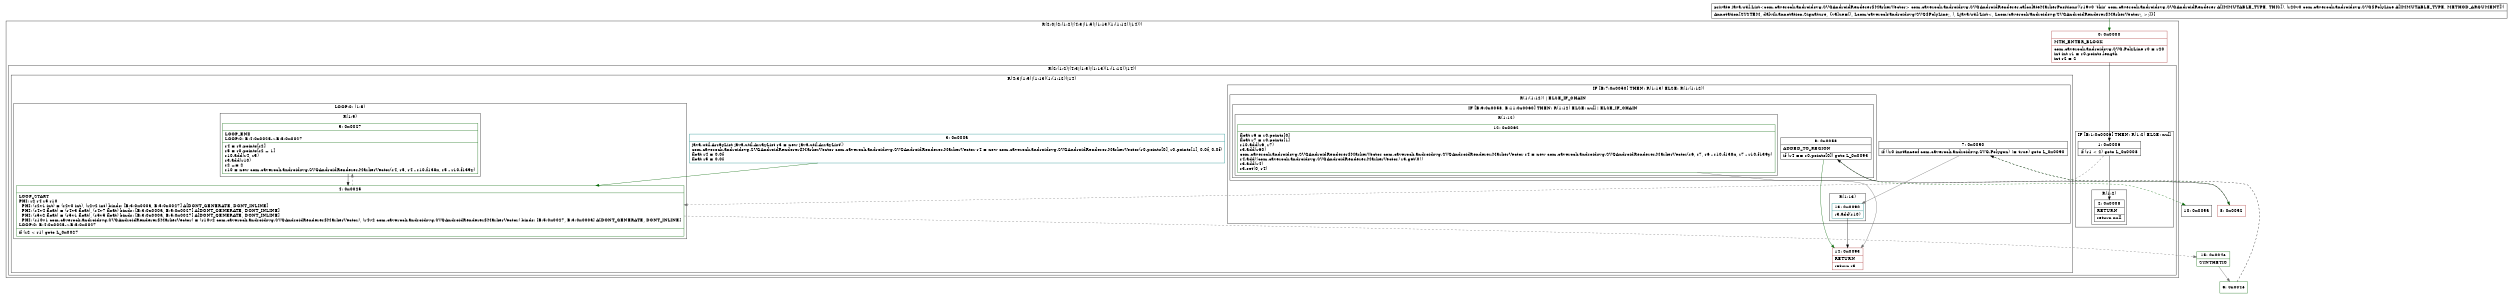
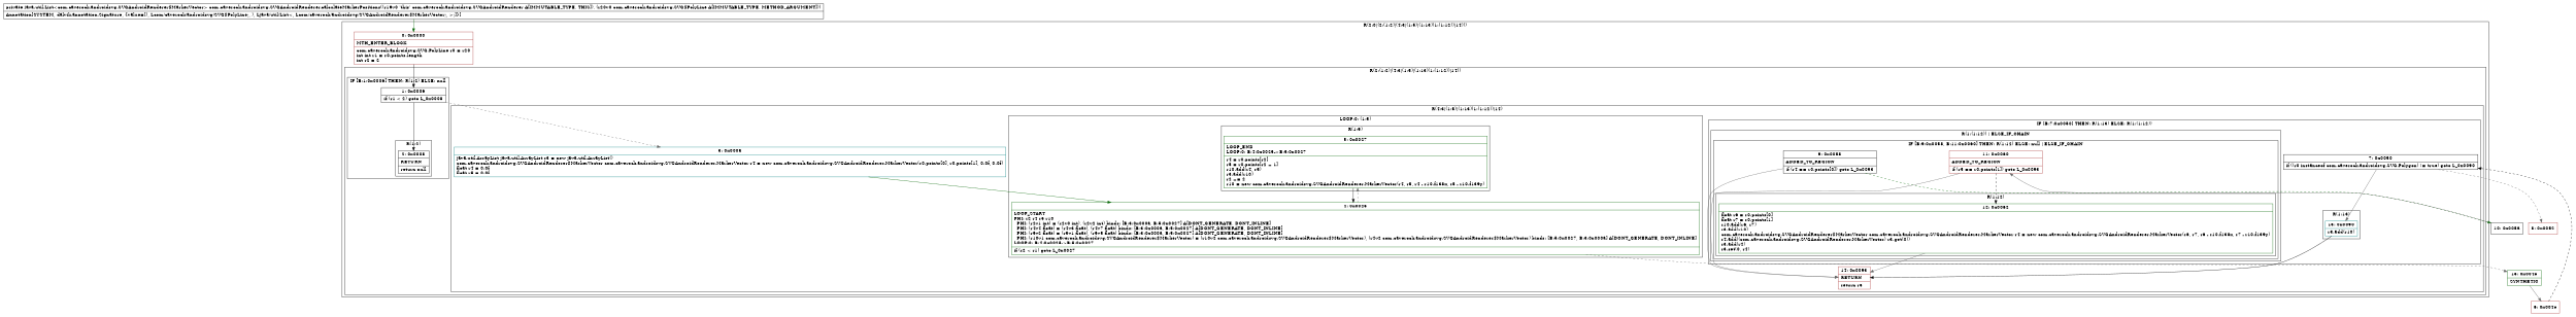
  digraph {
    node [color=black shape=record]
    edge [color=gray40]
    n1 [label="{2\:\ 0x0008|RETURN\l|return null\l}"]
    n2 [label="{1\:\ 0x0006|if (r1 \< 2) goto L_0x0008\l}"]
    n3 [color=darkgreen label="{5\:\ 0x0027|LOOP_END\lLOOP:0: B:4:0x0025\-\>B:5:0x0027\l|r4 = r0.points[r2]\lr5 = r0.points[r2 + 1]\lr10.add(r4, r5)\lr3.add(r10)\lr2 += 2\lr10 = new com.caverock.androidsvg.SVGAndroidRenderer.MarkerVector(r4, r5, r4 \- r10.f138x, r5 \- r10.f139y)\l}"]
    n4 [color=darkgreen label="{4\:\ 0x0025|LOOP_START\lPHI: r2 r4 r5 r10 \l  PHI: (r2v1 int) = (r2v0 int), (r2v2 int) binds: [B:3:0x000a, B:5:0x0027] A[DONT_GENERATE, DONT_INLINE]\l  PHI: (r4v4 float) = (r4v3 float), (r4v7 float) binds: [B:3:0x000a, B:5:0x0027] A[DONT_GENERATE, DONT_INLINE]\l  PHI: (r5v2 float) = (r5v1 float), (r5v5 float) binds: [B:3:0x000a, B:5:0x0027] A[DONT_GENERATE, DONT_INLINE]\l  PHI: (r10v1 com.caverock.androidsvg.SVGAndroidRenderer$MarkerVector) = (r10v2 com.caverock.androidsvg.SVGAndroidRenderer$MarkerVector), (r4v2 com.caverock.androidsvg.SVGAndroidRenderer$MarkerVector) binds: [B:5:0x0027, B:3:0x000a] A[DONT_GENERATE, DONT_INLINE]\lLOOP:0: B:4:0x0025\-\>B:5:0x0027\l|if (r2 \< r1) goto L_0x0027\l}"]
    n5 [color=teal label="{13\:\ 0x0090|r3.add(r10)\l}"]
-   n6 [color=darkgreen label="{12\:\ 0x0062|float r6 = r0.points[0]\lfloat r7 = r0.points[1]\lr10.add(r6, r7)\lr3.add(r60)\lcom.caverock.androidsvg.SVGAndroidRenderer$MarkerVector com.caverock.androidsvg.SVGAndroidRenderer.MarkerVector r4 = new com.caverock.androidsvg.SVGAndroidRenderer.MarkerVector(r6, r7, r6 \- r10.f138x, r7 \- r10.f139y)\lr4.add((com.caverock.androidsvg.SVGAndroidRenderer.MarkerVector) r3.get(0))\lr3.add(r4)\lr3.set(0, r4)\l}"]
+   n6 [color=darkgreen label="{12\:\ 0x0062|float r6 = r0.points[0]\lfloat r7 = r0.points[1]\lr10.add(r6, r7)\lr3.add(r10)\lcom.caverock.androidsvg.SVGAndroidRenderer$MarkerVector com.caverock.androidsvg.SVGAndroidRenderer.MarkerVector r4 = new com.caverock.androidsvg.SVGAndroidRenderer.MarkerVector(r6, r7, r6 \- r10.f138x, r7 \- r10.f139y)\lr4.add((com.caverock.androidsvg.SVGAndroidRenderer.MarkerVector) r3.get(0))\lr3.add(r4)\lr3.set(0, r4)\l}"]
    n7 [label="{9\:\ 0x0058|ADDED_TO_REGION\l|if (r4 == r0.points[0]) goto L_0x0093\l}"]
+   n8 [color=brown label="{11\:\ 0x0060|ADDED_TO_REGION\l|if (r5 == r0.points[1]) goto L_0x0093\l}"]
    n9 [label="{7\:\ 0x0050|if ((r0 instanceof com.caverock.androidsvg.SVG.Polygon) != true) goto L_0x0090\l}"]
    n10 [color=teal label="{3\:\ 0x000a|java.util.ArrayList java.util.ArrayList r3 = new java.util.ArrayList()\lcom.caverock.androidsvg.SVGAndroidRenderer$MarkerVector com.caverock.androidsvg.SVGAndroidRenderer.MarkerVector r4 = new com.caverock.androidsvg.SVGAndroidRenderer.MarkerVector(r0.points[0], r0.points[1], 0.0f, 0.0f)\lfloat r4 = 0.0f\lfloat r5 = 0.0f\l}"]
    n11 [color=brown label="{14\:\ 0x0093|RETURN\l|return r3\l}"]
    n12 [color=brown label="{0\:\ 0x0000|MTH_ENTER_BLOCK\l|com.caverock.androidsvg.SVG.PolyLine r0 = r20\lint int r1 = r0.points.length\lint r2 = 2\l}"]
    n13 [color=darkgreen label="{15\:\ 0x004e|SYNTHETIC\l}"]
    n14 [label="{10\:\ 0x005a}"]
    n15 [color=brown label="{8\:\ 0x0052}"]
-   n16 [color=darkgreen label="{6\:\ 0x004e}"]
+   n16 [color=brown label="{6\:\ 0x004e}"]
    n17 [label="{private java.util.List\<com.caverock.androidsvg.SVGAndroidRenderer$MarkerVector\> com.caverock.androidsvg.SVGAndroidRenderer.calculateMarkerPositions((r19v0 'this' com.caverock.androidsvg.SVGAndroidRenderer A[IMMUTABLE_TYPE, THIS]), (r20v0 com.caverock.androidsvg.SVG$PolyLine A[IMMUTABLE_TYPE, METHOD_ARGUMENT]))  | Annotation[SYSTEM, dalvik.annotation.Signature, \{value=[(, Lcom\/caverock\/androidsvg\/SVG$PolyLine;, ), Ljava\/util\/List\<, Lcom\/caverock\/androidsvg\/SVGAndroidRenderer$MarkerVector;, \>;]\}]\l}"]
    subgraph cluster_1 {
      label="R(2:0|(2:(1:2)|(4:3|(1:5)|(1:13)(1:(1:12))|14)))"
      n12
      subgraph cluster_2 {
        label="R(2:(1:2)|(4:3|(1:5)|(1:13)(1:(1:12))|14))"
        subgraph cluster_3 {
          label="IF [B:1:0x0006] THEN: R(1:2) ELSE: null"
          n2
          subgraph cluster_4 {
            label="R(1:2)"
            n1
          }
        }
        subgraph cluster_5 {
          label="R(4:3|(1:5)|(1:13)(1:(1:12))|14)"
          n10
          n11
          subgraph cluster_6 {
            label="LOOP:0: (1:5)"
            n4
            subgraph cluster_7 {
              label="R(1:9)"
              n3
            }
          }
          subgraph cluster_8 {
            label="IF [B:7:0x0050] THEN: R(1:13) ELSE: R(1:(1:12))"
            n9
            subgraph cluster_9 {
              label="R(1:13)"
              n5
            }
            subgraph cluster_10 {
              label="R(1:(1:12)) | ELSE_IF_CHAIN\l"
              subgraph cluster_11 {
                label="IF [B:9:0x0058, B:11:0x0060] THEN: R(1:12) ELSE: null | ELSE_IF_CHAIN\l"
                n7
+               n8
                subgraph cluster_12 {
                  label="R(1:12)"
                  n6
                }
              }
            }
          }
        }
      }
    }
    n2 -> n1 [color=black]
-   n2 -> n4 [style=dashed]
+   n2 -> n10 [style=dashed]
    n3 -> n4 [color=black]
    n4 -> n3 [style=dashed]
    n4 -> n13 [style=dashed]
    n5 -> n11 [color=black]
    n6 -> n11
-   n7 -> n11 [color=darkgreen]
+   n7 -> n11
    n7 -> n14 [color=darkgreen style=dashed]
+   n8 -> n6 [color=black style=dashed]
+   n8 -> n11
    n9 -> n5
-   n9 -> n15 [color=darkgreen style=dashed]
+   n9 -> n15 [style=dashed]
    n10 -> n4 [color=darkgreen]
    n12 -> n2 [color=black]
    n13 -> n16
-   n15 -> n7 [color=black]
+   n14 -> n8
    n16 -> n9 [color=black style=dashed]
    n17 -> n12 [color=darkgreen]
  }
